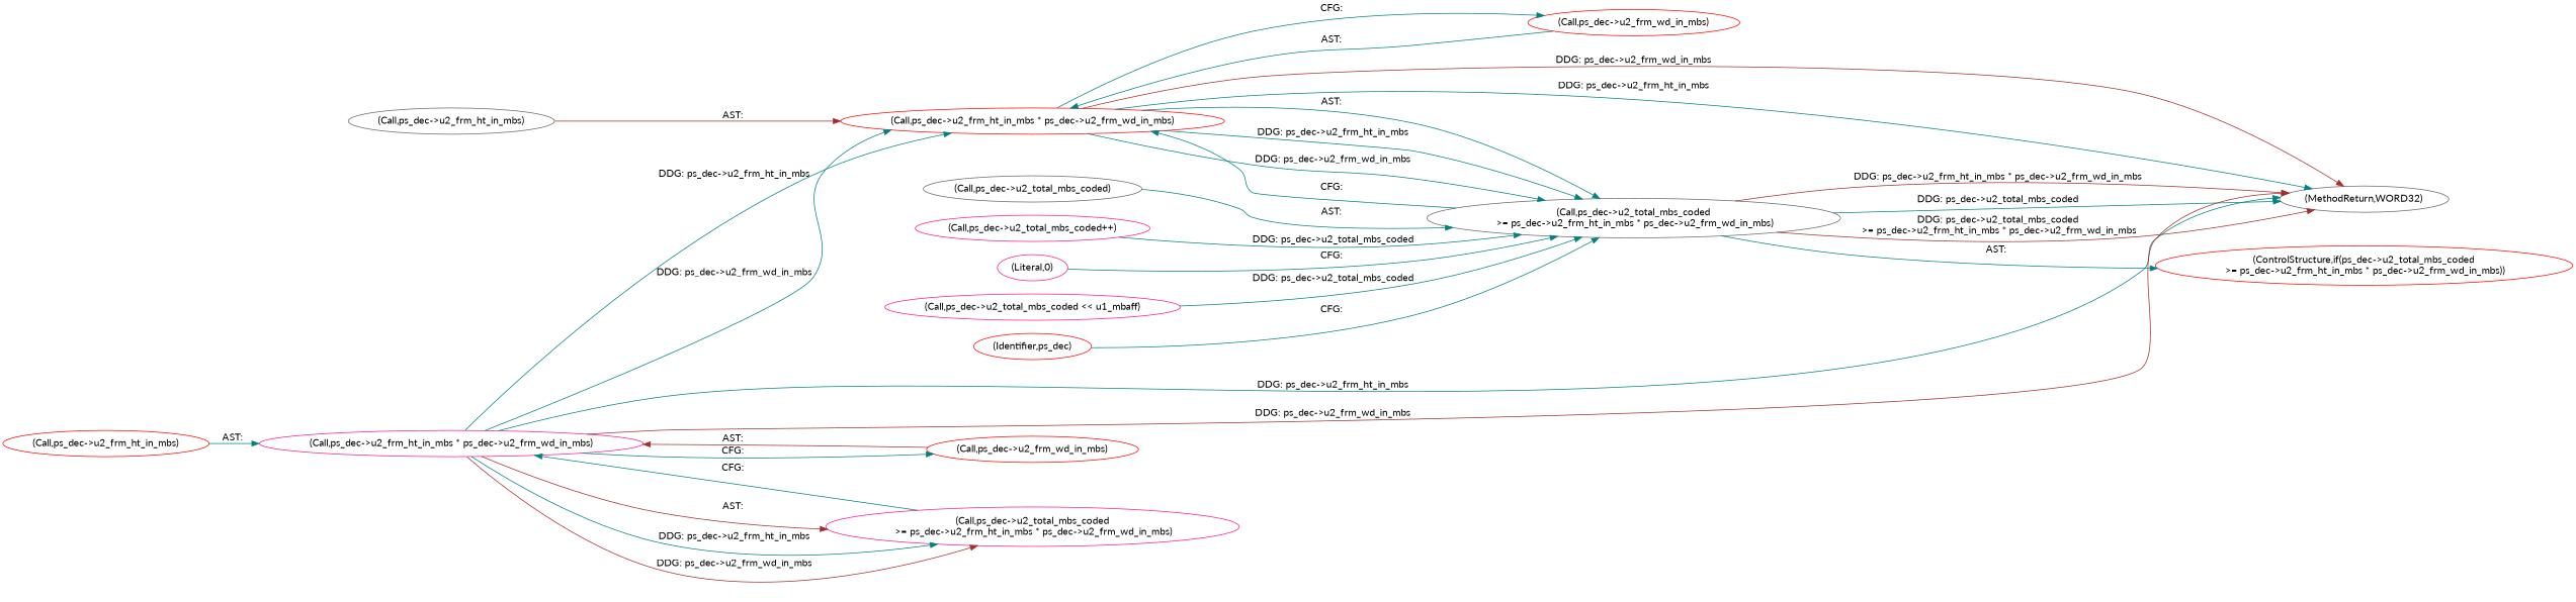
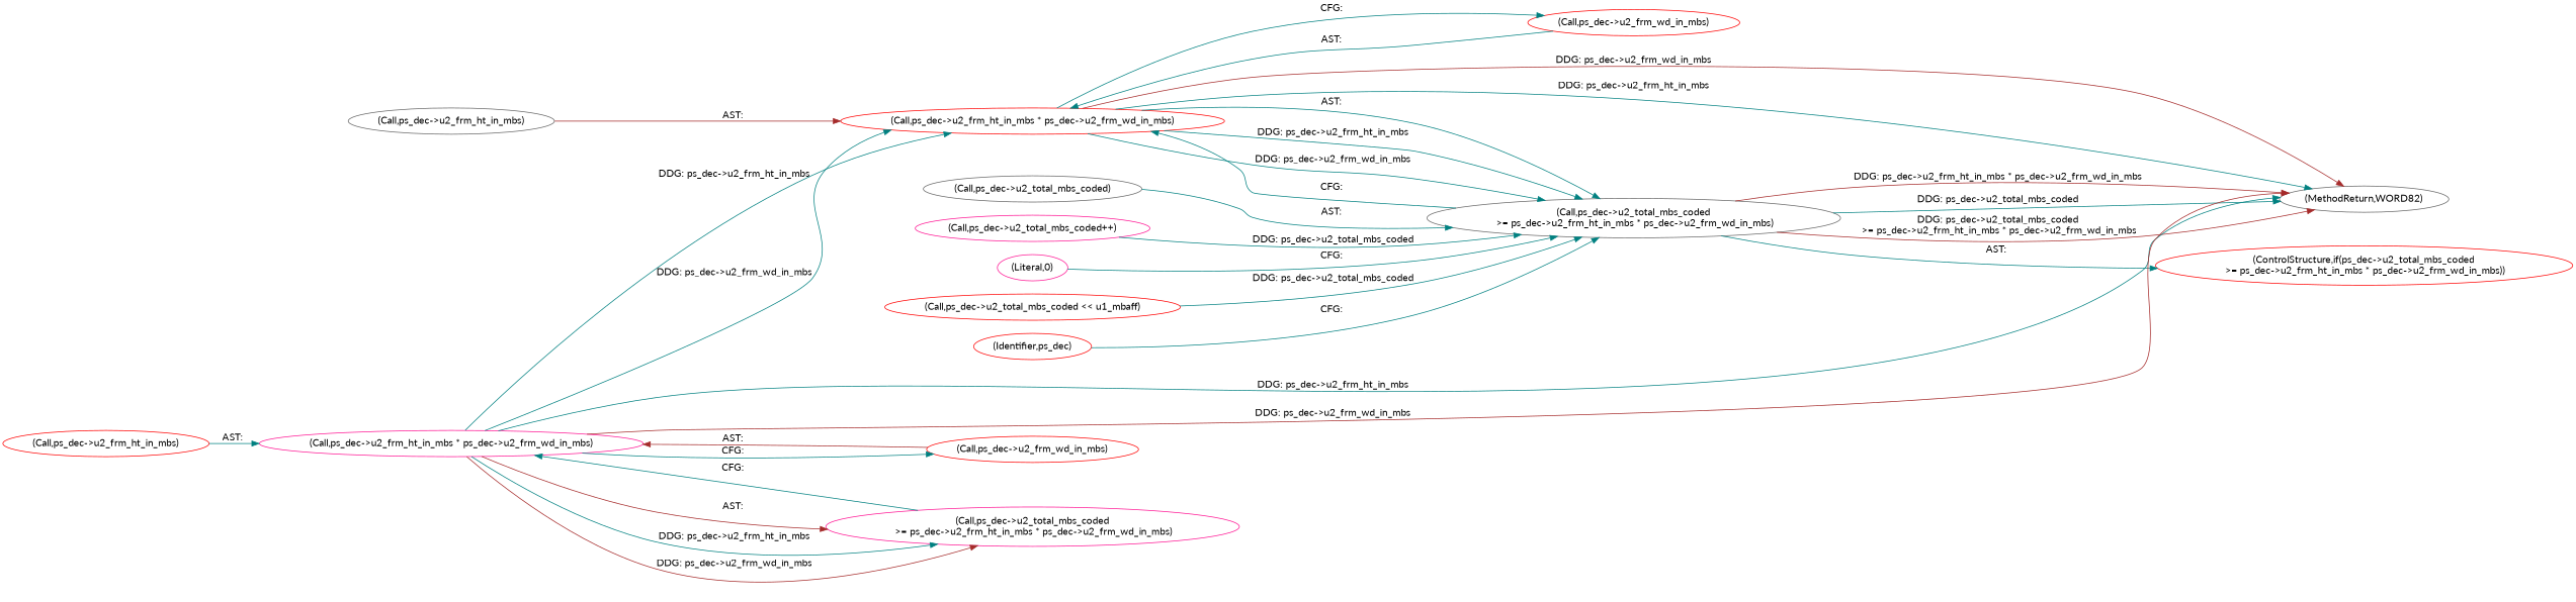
  digraph {
    fontname=Lato
    rankdir=LR
    node [color=red fontname=Lato]
    edge [color=teal fontname=Lato]
    n1 [label="(Call,ps_dec->u2_frm_ht_in_mbs * ps_dec->u2_frm_wd_in_mbs)"]
    n2 [color=gray40 label="(Call,ps_dec->u2_total_mbs_coded\n >= ps_dec->u2_frm_ht_in_mbs * ps_dec->u2_frm_wd_in_mbs)"]
-   n3 [color=gray40 label="(MethodReturn,WORD32)"]
+   n3 [color=gray40 label="(MethodReturn,WORD82)"]
    n4 [label="(Call,ps_dec->u2_frm_wd_in_mbs)"]
    n5 [label="(ControlStructure,if(ps_dec->u2_total_mbs_coded\n >= ps_dec->u2_frm_ht_in_mbs * ps_dec->u2_frm_wd_in_mbs))"]
    n6 [color=deeppink label="(Call,ps_dec->u2_frm_ht_in_mbs * ps_dec->u2_frm_wd_in_mbs)"]
    n7 [color=deeppink label="(Call,ps_dec->u2_total_mbs_coded\n >= ps_dec->u2_frm_ht_in_mbs * ps_dec->u2_frm_wd_in_mbs)"]
    n8 [label="(Call,ps_dec->u2_frm_wd_in_mbs)"]
    n9 [color=gray40 label="(Call,ps_dec->u2_total_mbs_coded)"]
    n10 [color=gray40 label="(Call,ps_dec->u2_frm_ht_in_mbs)"]
    n11 [color=deeppink label="(Call,ps_dec->u2_total_mbs_coded++)"]
    n12 [color=deeppink label="(Literal,0)"]
    n13 [label="(Call,ps_dec->u2_frm_ht_in_mbs)"]
-   n14 [color=deeppink label="(Call,ps_dec->u2_total_mbs_coded << u1_mbaff)"]
+   n14 [label="(Call,ps_dec->u2_total_mbs_coded << u1_mbaff)"]
    n15 [label="(Identifier,ps_dec)"]
    n1 -> n2 [label="AST: "]
    n1 -> n2 [label="DDG: ps_dec->u2_frm_ht_in_mbs"]
    n1 -> n2 [label="DDG: ps_dec->u2_frm_wd_in_mbs"]
    n1 -> n3 [color=brown label="DDG: ps_dec->u2_frm_wd_in_mbs"]
    n1 -> n3 [label="DDG: ps_dec->u2_frm_ht_in_mbs"]
    n1 -> n4 [label="CFG: "]
    n2 -> n1 [label="CFG: "]
    n2 -> n3 [color=brown label="DDG: ps_dec->u2_frm_ht_in_mbs * ps_dec->u2_frm_wd_in_mbs"]
    n2 -> n3 [label="DDG: ps_dec->u2_total_mbs_coded"]
    n2 -> n3 [color=brown label="DDG: ps_dec->u2_total_mbs_coded\n >= ps_dec->u2_frm_ht_in_mbs * ps_dec->u2_frm_wd_in_mbs"]
    n2 -> n5 [label="AST: "]
    n4 -> n1 [label="AST: "]
    n6 -> n1 [label="DDG: ps_dec->u2_frm_ht_in_mbs"]
    n6 -> n1 [label="DDG: ps_dec->u2_frm_wd_in_mbs"]
    n6 -> n3 [label="DDG: ps_dec->u2_frm_ht_in_mbs"]
    n6 -> n3 [color=brown label="DDG: ps_dec->u2_frm_wd_in_mbs"]
    n6 -> n7 [color=brown label="AST: "]
    n6 -> n7 [label="DDG: ps_dec->u2_frm_ht_in_mbs"]
    n6 -> n7 [color=brown label="DDG: ps_dec->u2_frm_wd_in_mbs"]
    n6 -> n8 [label="CFG: "]
    n7 -> n6 [label="CFG: "]
    n8 -> n6 [color=brown label="AST: "]
    n9 -> n2 [label="AST: "]
    n10 -> n1 [color=brown label="AST: "]
    n11 -> n2 [label="DDG: ps_dec->u2_total_mbs_coded"]
    n12 -> n2 [label="CFG: "]
    n13 -> n6 [label="AST: "]
    n14 -> n2 [label="DDG: ps_dec->u2_total_mbs_coded"]
    n15 -> n2 [label="CFG: "]
  }
